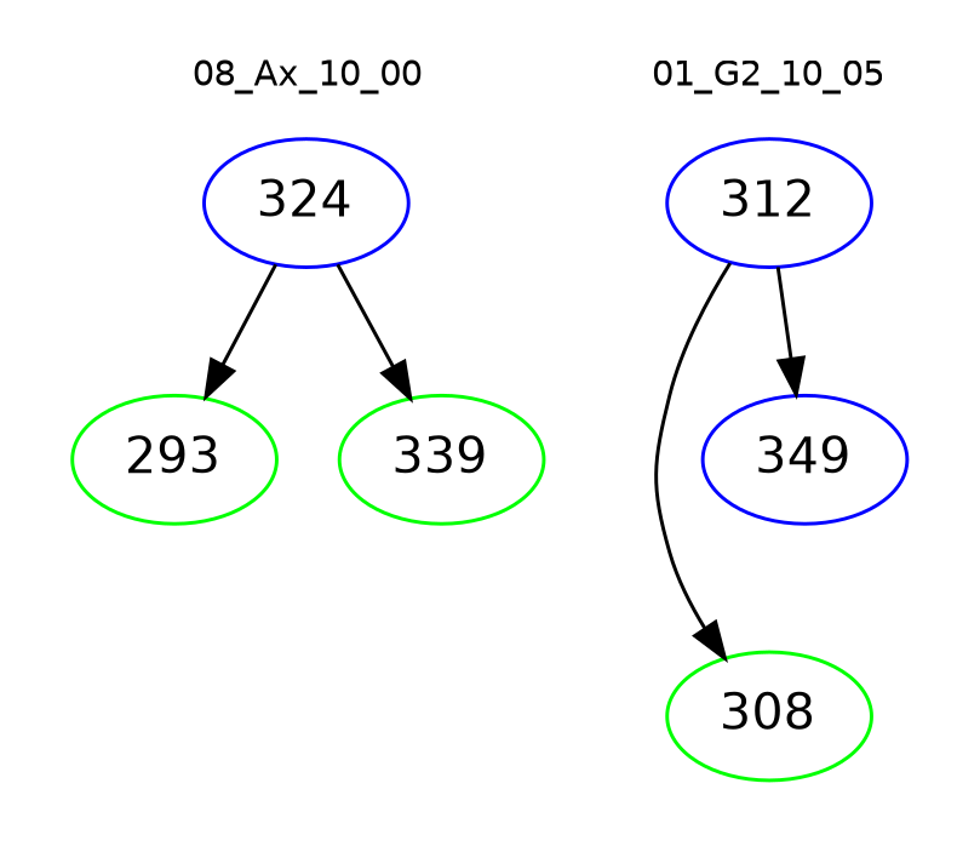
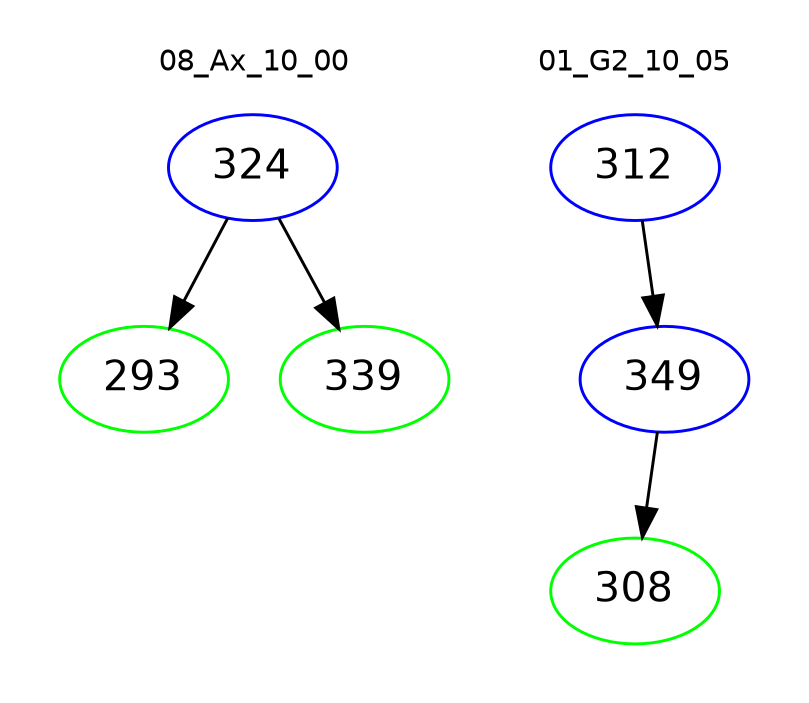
  digraph {
    fontname="DejaVu Sans"
    node [color=blue fontname="DejaVu Sans"]
    edge [color=black fontname="DejaVu Sans"]
    n1 [label=324]
    n2 [color=green label=293]
    n3 [color=green label=339]
    n4 [label=312]
    n5 [color=green label=308]
    n6 [label=349]
    subgraph cluster_1 {
      color=white
      fontsize=10
      label="08_Ax_10_00"
      n1
      n2
      n3
    }
    subgraph cluster_2 {
      color=white
      fontsize=10
      label="01_G2_10_05"
      n4
      n5
      n6
    }
    n1 -> n2
    n1 -> n3
-   n4 -> n5
+   n6 -> n5
    n4 -> n6
  }
